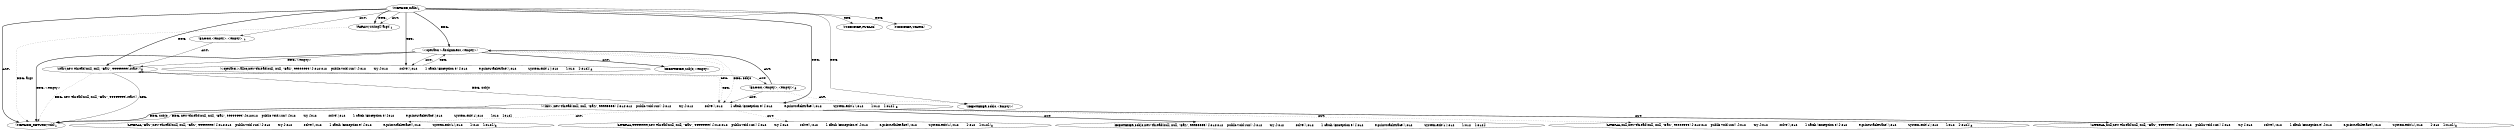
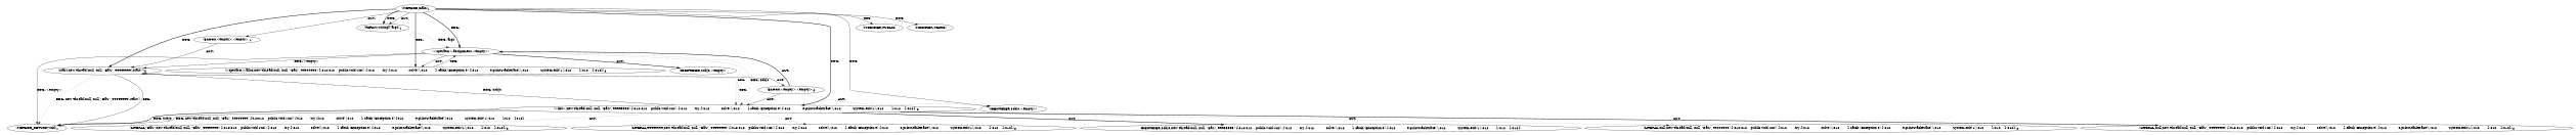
  digraph {
    edge [style=solid]
    n1 [label=<(METHOD,main)<SUB>1</SUB>>]
    n2 [label=<(PARAM,String[] args)<SUB>1</SUB>>]
    n3 [label=<(BLOCK,&lt;empty&gt;,&lt;empty&gt;)<SUB>1</SUB>>]
    n4 [label=<(start,new Thread(null, null, &quot;BaZ&quot;, 99999999).start())<SUB>2</SUB>>]
    n5 [label=<(&lt;operator&gt;.assignment,&lt;empty&gt;)>]
    n6 [label=<(&lt;operator&gt;.alloc,new Thread(null, null, &quot;BaZ&quot;, 99999999) {\012\012    public void run() {\012        try {\012            solve();\012        } catch (Exception e) {\012            e.printStackTrace();\012            System.exit(1);\012        }\012    }\012})<SUB>2</SUB>>]
    n7 [label=<(&lt;init&gt;,new Thread(null, null, &quot;BaZ&quot;, 99999999) {\012\012    public void run() {\012        try {\012            solve();\012        } catch (Exception e) {\012            e.printStackTrace();\012            System.exit(1);\012        }\012    }\012})<SUB>2</SUB>>]
    n8 [label=<(IDENTIFIER,$obj0,&lt;empty&gt;)>]
    n9 [label=<(MODIFIER,PUBLIC)>]
    n10 [label=<(MODIFIER,STATIC)>]
    n11 [label=<(METHOD_RETURN,void)<SUB>1</SUB>>]
    n12 [label=<(BLOCK,&lt;empty&gt;,&lt;empty&gt;)<SUB>2</SUB>>]
    n13 [label=<(IDENTIFIER,$obj0,&lt;empty&gt;)>]
    n14 [label=<(IDENTIFIER,$obj0,new Thread(null, null, &quot;BaZ&quot;, 99999999) {\012\012    public void run() {\012        try {\012            solve();\012        } catch (Exception e) {\012            e.printStackTrace();\012            System.exit(1);\012        }\012    }\012})>]
    n15 [label=<(LITERAL,null,new Thread(null, null, &quot;BaZ&quot;, 99999999) {\012\012    public void run() {\012        try {\012            solve();\012        } catch (Exception e) {\012            e.printStackTrace();\012            System.exit(1);\012        }\012    }\012})<SUB>2</SUB>>]
    n16 [label=<(LITERAL,null,new Thread(null, null, &quot;BaZ&quot;, 99999999) {\012\012    public void run() {\012        try {\012            solve();\012        } catch (Exception e) {\012            e.printStackTrace();\012            System.exit(1);\012        }\012    }\012})<SUB>2</SUB>>]
    n17 [label=<(LITERAL,&quot;BaZ&quot;,new Thread(null, null, &quot;BaZ&quot;, 99999999) {\012\012    public void run() {\012        try {\012            solve();\012        } catch (Exception e) {\012            e.printStackTrace();\012            System.exit(1);\012        }\012    }\012})<SUB>2</SUB>>]
    n18 [label=<(LITERAL,99999999,new Thread(null, null, &quot;BaZ&quot;, 99999999) {\012\012    public void run() {\012        try {\012            solve();\012        } catch (Exception e) {\012            e.printStackTrace();\012            System.exit(1);\012        }\012    }\012})<SUB>2</SUB>>]
    n1 -> n2 [label="AST: "]
    n1 -> n2 [label="DDG: " style=bold]
    n1 -> n3 [label="AST: "]
    n1 -> n4 [label="DDG: " style=bold]
    n1 -> n5 [label="DDG: " style=bold]
    n1 -> n6 [label="CFG: " style=bold]
    n1 -> n7 [label="DDG: " style=bold]
    n1 -> n8 [label="DDG: "]
    n1 -> n9 [label="CFG: "]
    n1 -> n10 [label="DDG: "]
-   n1 -> n11 [label="AST: " style=bold]
-   n2 -> n11 [label="DDG: args" style=dotted]
+   n2 -> n5 [label="DDG: args" style=dotted]
    n3 -> n4 [label="AST: "]
    n4 -> n11 [label="CFG: "]
    n4 -> n11 [label="DDG: new Thread(null, null, &quot;BaZ&quot;, 99999999).start()" style=dotted]
    n4 -> n12 [label="AST: "]
    n5 -> n4 [label="DDG: &lt;empty&gt;"]
    n5 -> n6 [label="AST: "]
    n5 -> n7 [label="CFG: " style=dotted]
    n5 -> n7 [label="DDG: $obj0" style=dotted]
-   n5 -> n11 [label="DDG: &lt;empty&gt;" style=bold]
+   n5 -> n11 [label="DDG: &lt;empty&gt;"]
    n5 -> n13 [label="AST: " style=bold]
    n6 -> n5 [label="CFG: "]
    n7 -> n4 [label="CFG: " style=dotted]
    n7 -> n4 [label="DDG: $obj0"]
    n7 -> n11 [label="DDG: $obj0" style=bold]
    n7 -> n11 [label="DDG: new Thread(null, null, &quot;BaZ&quot;, 99999999) {\012\012    public void run() {\012        try {\012            solve();\012        } catch (Exception e) {\012            e.printStackTrace();\012            System.exit(1);\012        }\012    }\012}"]
    n7 -> n14 [label="AST: " style=bold]
    n7 -> n15 [label="AST: " style=dotted]
    n7 -> n16 [label="AST: " style=bold]
    n7 -> n17 [label="AST: " style=dotted]
    n7 -> n18 [label="AST: " style=dotted]
    n12 -> n5 [label="AST: " style=bold]
    n12 -> n7 [label="AST: "]
    n12 -> n8 [label="AST: " style=dotted]
  }
